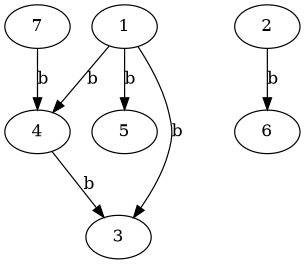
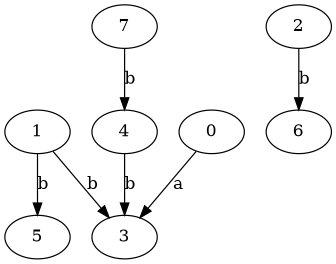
  strict digraph {
    1
    3
    4
    5
    2
    6
    7
+   0
    1 -> 3 [label=b]
-   1 -> 4 [label=b]
    1 -> 5 [label=b]
    4 -> 3 [label=b]
    2 -> 6 [label=b]
    7 -> 4 [label=b]
+   0 -> 3 [label=a]
  }
